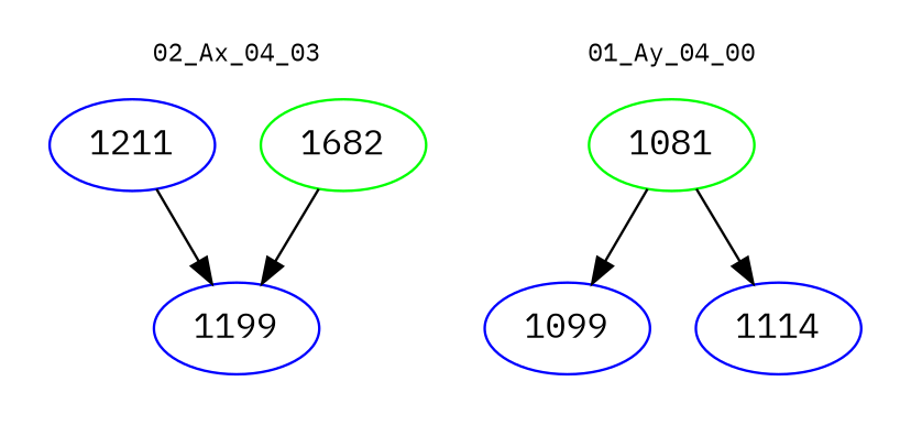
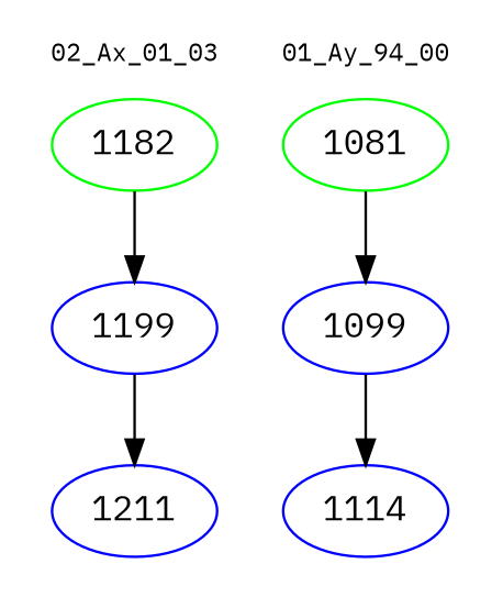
  digraph {
    fontname="IBM Plex Mono"
    node [color=blue fontname="IBM Plex Mono"]
    edge [color=black fontname="IBM Plex Mono"]
    n1 [label=1199]
-   n2 [color=green label=1682]
+   n2 [color=green label=1182]
    n3 [label=1211]
    n4 [label=1099]
    n5 [color=green label=1081]
    n6 [label=1114]
    subgraph cluster_1 {
      color=white
      fontsize=10
-     label="02_Ax_04_03"
+     label="02_Ax_01_03"
      n1
      n2
      n3
    }
    subgraph cluster_2 {
      color=white
      fontsize=10
-     label="01_Ay_04_00"
+     label="01_Ay_94_00"
      n4
      n5
      n6
    }
-   n3 -> n1
+   n1 -> n3
    n2 -> n1
-   n5 -> n6
+   n4 -> n6
    n5 -> n4
  }
